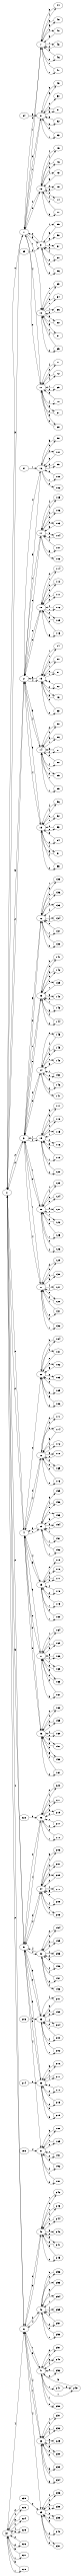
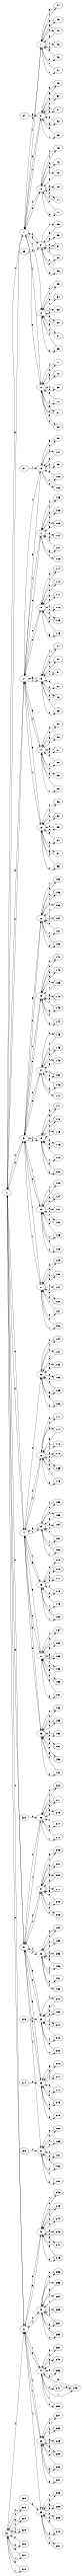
  strict digraph {
    rankdir=LR
    0
    1
    2
    3
    4
    5
    6
    7
    8
    9
    10
    11
    12
    13
    14
    15
    16
    17
    18
    19
    20
    21
    22
    23
    24
    25
    26
    27
    28
    29
    30
    31
    32
    33
    34
    35
    36
    38
    39
    40
    41
    42
    43
    44
    45
    46
    47
    48
    49
    50
    51
    52
    53
    55
    56
    57
    58
    60
    61
    62
    63
    64
    65
    66
    67
    68
    69
    70
    71
    72
    73
    74
    75
    76
    77
    78
    79
    80
    81
    82
    83
    84
    85
    86
    87
    88
    89
    90
    91
    92
    93
    94
    95
    96
    98
    99
    100
    101
    102
    103
    104
    105
    106
    107
    108
    109
    110
    111
    112
    113
    114
    115
    116
    117
    118
    119
    120
    121
    122
    123
    124
    125
    126
    127
    128
    129
    130
    131
    132
    133
    134
    135
    136
    137
    138
    139
    140
    141
    142
    143
    144
    145
    146
    147
    148
    149
    150
    151
    152
    153
    154
-   155
    156
    157
    158
    159
    160
    161
    162
    163
    164
    165
    166
    167
    168
    169
    170
    171
    172
    173
    174
    175
    176
    177
    178
    179
    180
    181
    182
    183
    184
    185
    186
    187
    188
    189
    191
    192
    n189 [label=293]
    194
    195
    196
    197
    198
    199
    200
    201
    202
    204
    205
    206
    207
    208
    209
    210
    211
    212
    213
    215
    216
    217
    218
    219
    220
    221
    229
    230
    231
    232
    233
    234
    235
    236
    237
    238
    240
    241
    242
    243
    244
    245
    246
    247
    248
    249
    250
    251
    252
    253
    254
    255
    256
    257
    258
    37
    223
    224
    225
    226
    227
    228
    54
    59
    97
    190
    203
    214
    222
    239
    0 -> 1 [label=3]
    0 -> 2 [label=2]
    0 -> 3 [label=2]
    0 -> 4 [label=2]
    0 -> 5 [label=5]
    0 -> 6 [label=2]
    1 -> 0 [label=0]
    1 -> 7 [label=1]
    1 -> 8 [label=1]
    1 -> 9 [label=3]
    1 -> 10 [label=1]
    1 -> 11 [label=2]
    1 -> 12 [label=5]
    2 -> 0 [label=5]
    2 -> 13 [label=4]
    2 -> 14 [label=4]
    2 -> 15 [label=4]
    2 -> 16 [label=4]
    2 -> 17 [label=1]
    2 -> 18 [label=0]
    3 -> 0 [label=2]
    3 -> 19 [label=0]
    3 -> 20 [label=2]
    3 -> 21 [label=4]
    3 -> 22 [label=2]
    3 -> 23 [label=0]
    3 -> 24 [label=5]
    4 -> 0 [label=2]
    4 -> 25 [label=1]
    4 -> 26 [label=2]
    4 -> 27 [label=2]
    4 -> 28 [label=0]
    4 -> 29 [label=4]
    4 -> 30 [label=2]
    5 -> 0 [label=2]
    5 -> 31 [label=4]
    5 -> 32 [label=4]
    5 -> 33 [label=5]
    5 -> 34 [label=2]
    5 -> 35 [label=3]
    5 -> 36 [label=0]
    6 -> 0 [label=4]
    6 -> 38 [label=4]
    6 -> 39 [label=4]
    6 -> 40 [label=2]
    6 -> 41 [label=1]
    6 -> 42 [label=2]
    7 -> 1 [label=2]
    7 -> 43 [label=1]
    7 -> 44 [label=4]
    7 -> 45 [label=6]
    7 -> 46 [label=2]
    7 -> 47 [label=1]
    7 -> 48 [label=0]
    8 -> 1 [label=2]
    8 -> 49 [label=3]
    8 -> 50 [label=0]
    8 -> 51 [label=3]
    8 -> 52 [label=3]
    8 -> 53 [label=1]
    9 -> 1 [label=2]
    9 -> 55 [label=1]
    9 -> 56 [label=2]
    9 -> 57 [label=6]
    9 -> 58 [label=6]
    9 -> 60 [label=2]
    10 -> 61 [label=6]
    10 -> 62 [label=3]
    10 -> 63 [label=1]
    10 -> 64 [label=1]
    10 -> 65 [label=2]
    10 -> 66 [label=1]
    11 -> 1 [label=4]
    11 -> 67 [label=3]
    11 -> 68 [label=3]
    11 -> 69 [label=2]
    11 -> 70 [label=4]
    11 -> 71 [label=2]
    11 -> 72 [label=4]
    12 -> 1 [label=0]
    12 -> 73 [label=4]
    12 -> 74 [label=5]
    12 -> 75 [label=4]
    12 -> 76 [label=3]
    12 -> 77 [label=3]
    12 -> 78 [label=2]
    13 -> 2 [label=3]
    13 -> 79 [label=1]
    13 -> 80 [label=1]
    13 -> 81 [label=1]
    13 -> 82 [label=2]
    13 -> 83 [label=2]
    13 -> 84 [label=1]
    14 -> 2 [label=3]
    14 -> 85 [label=1]
    14 -> 86 [label=1]
    14 -> 87 [label=2]
    14 -> 88 [label=4]
    14 -> 89 [label=1]
    14 -> 90 [label=0]
    15 -> 2 [label=3]
    15 -> 91 [label=4]
    15 -> 92 [label=1]
    15 -> 93 [label=2]
    15 -> 94 [label=2]
    15 -> 95 [label=2]
    15 -> 96 [label=4]
    16 -> 2 [label=3]
    16 -> 98 [label=3]
    16 -> 99 [label=1]
    16 -> 100 [label=1]
    16 -> 101 [label=2]
    16 -> 102 [label=2]
    17 -> 2 [label=2]
    17 -> 103 [label=3]
    17 -> 104 [label=3]
    17 -> 105 [label=4]
    17 -> 106 [label=2]
    17 -> 107 [label=3]
    17 -> 108 [label=1]
    18 -> 2 [label=0]
    18 -> 109 [label=2]
    18 -> 110 [label=6]
    18 -> 111 [label=2]
    18 -> 112 [label=1]
    18 -> 113 [label=5]
    18 -> 114 [label=1]
    19 -> 3 [label=1]
    19 -> 115 [label=2]
    19 -> 116 [label=2]
    19 -> 117 [label=3]
    19 -> 118 [label=0]
    19 -> 119 [label=1]
    19 -> 120 [label=0]
    20 -> 3 [label=1]
    20 -> 121 [label=0]
    20 -> 122 [label=1]
    20 -> 123 [label=4]
    20 -> 124 [label=2]
    20 -> 125 [label=1]
    20 -> 126 [label=4]
    21 -> 3 [label=1]
    21 -> 127 [label=4]
    21 -> 128 [label=2]
    21 -> 129 [label=2]
    21 -> 130 [label=3]
    21 -> 131 [label=6]
    21 -> 132 [label=1]
    22 -> 3 [label=3]
    22 -> 133 [label=2]
    22 -> 134 [label=4]
    22 -> 135 [label=3]
    22 -> 136 [label=1]
    22 -> 137 [label=1]
    22 -> 138 [label=3]
    23 -> 3 [label=1]
    23 -> 139 [label=5]
    23 -> 140 [label=3]
    23 -> 141 [label=2]
    23 -> 142 [label=6]
    23 -> 143 [label=3]
    23 -> 144 [label=2]
    24 -> 3 [label=2]
    24 -> 145 [label=2]
    24 -> 146 [label=2]
    24 -> 147 [label=4]
    24 -> 148 [label=1]
    24 -> 149 [label=3]
    24 -> 150 [label=0]
    25 -> 4 [label=3]
    25 -> 151 [label=1]
    25 -> 152 [label=1]
    25 -> 153 [label=1]
    25 -> 154 [label=3]
-   25 -> 155 [label=6]
    25 -> 156 [label=0]
    26 -> 4 [label=5]
    26 -> 157 [label=3]
    26 -> 158 [label=3]
    26 -> 159 [label=0]
    26 -> 160 [label=2]
    26 -> 161 [label=2]
    26 -> 162 [label=4]
    27 -> 4 [label=3]
    27 -> 163 [label=3]
    27 -> 164 [label=2]
    27 -> 165 [label=3]
    27 -> 166 [label=0]
    27 -> 167 [label=3]
    27 -> 168 [label=1]
    28 -> 4 [label=4]
    28 -> 169 [label=2]
    28 -> 170 [label=3]
    28 -> 171 [label=2]
    28 -> 172 [label=4]
    28 -> 173 [label=0]
    28 -> 174 [label=2]
    29 -> 4 [label=3]
    29 -> 175 [label=2]
    29 -> 176 [label=2]
    29 -> 177 [label=2]
    29 -> 178 [label=2]
    29 -> 179 [label=1]
    29 -> 180 [label=1]
    30 -> 181 [label=4]
    30 -> 182 [label=2]
    30 -> 183 [label=3]
    30 -> 184 [label=1]
    30 -> 185 [label=3]
    30 -> 186 [label=2]
    31 -> 187 [label=2]
    31 -> 188 [label=2]
    31 -> 189 [label=2]
    31 -> 191 [label=0]
    31 -> 192 [label=4]
    32 -> 5 [label=4]
    32 -> n189 [label=4]
    32 -> 194 [label=6]
    32 -> 195 [label=2]
    32 -> 196 [label=4]
    32 -> 197 [label=2]
    32 -> 198 [label=4]
    33 -> 5 [label=2]
    33 -> 199 [label=2]
    33 -> 200 [label=4]
    33 -> 201 [label=4]
    33 -> 202 [label=1]
    33 -> 204 [label=4]
    34 -> 5 [label=4]
    34 -> 205 [label=3]
    34 -> 206 [label=1]
    34 -> 207 [label=1]
    34 -> 208 [label=4]
    34 -> 209 [label=3]
    34 -> 210 [label=4]
    35 -> 5 [label=3]
    35 -> 211 [label=1]
    35 -> 212 [label=0]
    35 -> 213 [label=6]
    35 -> 215 [label=5]
    35 -> 216 [label=2]
    36 -> 5 [label=4]
    36 -> 217 [label=0]
    36 -> 218 [label=1]
    36 -> 219 [label=3]
    36 -> 220 [label=4]
    36 -> 221 [label=5]
    38 -> 6 [label=1]
    38 -> 229 [label=5]
    38 -> 230 [label=3]
    38 -> 231 [label=4]
    38 -> 232 [label=4]
    38 -> 233 [label=3]
    38 -> 234 [label=3]
    39 -> 235 [label=3]
    39 -> 236 [label=2]
    39 -> 237 [label=1]
    39 -> 238 [label=3]
    39 -> 240 [label=2]
    40 -> 6 [label=3]
    40 -> 241 [label=3]
    40 -> 242 [label=0]
    40 -> 243 [label=4]
    40 -> 244 [label=2]
    40 -> 245 [label=0]
    40 -> 246 [label=5]
    41 -> 6 [label=5]
    41 -> 247 [label=1]
    41 -> 248 [label=3]
    41 -> 249 [label=1]
    41 -> 250 [label=0]
    41 -> 251 [label=2]
    41 -> 252 [label=2]
    42 -> 6 [label=4]
    42 -> 253 [label=1]
    42 -> 254 [label=4]
    42 -> 255 [label=4]
    42 -> 256 [label=2]
    42 -> 257 [label=2]
    42 -> 258 [label=1]
    43 -> 7 [label=2]
    44 -> 7 [label=3]
    45 -> 7 [label=3]
    46 -> 7 [label=3]
    47 -> 7 [label=1]
    48 -> 7 [label=3]
    49 -> 8 [label=5]
+   50 -> 8 [label=5]
    51 -> 8 [label=3]
    52 -> 8 [label=3]
    53 -> 8 [label=2]
    55 -> 9 [label=3]
    56 -> 9 [label=2]
    57 -> 9 [label=3]
    60 -> 9 [label=4]
    61 -> 10 [label=1]
    62 -> 10 [label=1]
    63 -> 10 [label=1]
    64 -> 10 [label=0]
    65 -> 10 [label=4]
    66 -> 10 [label=2]
    67 -> 11 [label=2]
    68 -> 11 [label=3]
    69 -> 11 [label=1]
    70 -> 11 [label=3]
    71 -> 11 [label=4]
    72 -> 11 [label=3]
    73 -> 12 [label=3]
    74 -> 12 [label=4]
    75 -> 12 [label=4]
    76 -> 12 [label=2]
    77 -> 12 [label=2]
    78 -> 12 [label=3]
    79 -> 13 [label=3]
    80 -> 13 [label=2]
    81 -> 13 [label=0]
    82 -> 13 [label=6]
    83 -> 13 [label=0]
    84 -> 13 [label=1]
    85 -> 14 [label=2]
    86 -> 14 [label=5]
    87 -> 14 [label=3]
    88 -> 14 [label=2]
    89 -> 14 [label=1]
    90 -> 14 [label=2]
    91 -> 15 [label=3]
    92 -> 15 [label=0]
    93 -> 15 [label=0]
    94 -> 15 [label=3]
    95 -> 15 [label=4]
    96 -> 15 [label=4]
    98 -> 16 [label=5]
    99 -> 16 [label=2]
    100 -> 16 [label=2]
    101 -> 16 [label=3]
    103 -> 17 [label=3]
    104 -> 17 [label=2]
    105 -> 17 [label=4]
    106 -> 17 [label=0]
    107 -> 17 [label=4]
    109 -> 18 [label=2]
    110 -> 18 [label=2]
    111 -> 18 [label=3]
    112 -> 18 [label=4]
    113 -> 18 [label=2]
    114 -> 18 [label=2]
    115 -> 19 [label=1]
    116 -> 19 [label=3]
    117 -> 19 [label=5]
    118 -> 19 [label=4]
    119 -> 19 [label=3]
    120 -> 19 [label=2]
    121 -> 20 [label=1]
    122 -> 20 [label=0]
    123 -> 20 [label=1]
    124 -> 20 [label=2]
    125 -> 20 [label=0]
    126 -> 20 [label=0]
    127 -> 21 [label=1]
    128 -> 21 [label=2]
    129 -> 21 [label=2]
    130 -> 21 [label=0]
    131 -> 21 [label=1]
    132 -> 21 [label=2]
    133 -> 22 [label=4]
    134 -> 22 [label=4]
    135 -> 22 [label=1]
    136 -> 22 [label=2]
    137 -> 22 [label=0]
    138 -> 22 [label=4]
    139 -> 23 [label=1]
    140 -> 23 [label=2]
    141 -> 23 [label=3]
    142 -> 23 [label=3]
    143 -> 23 [label=1]
    144 -> 23 [label=4]
    145 -> 24 [label=4]
    146 -> 24 [label=3]
    148 -> 24 [label=3]
    149 -> 24 [label=4]
    150 -> 24 [label=1]
    151 -> 25 [label=1]
    152 -> 25 [label=1]
    153 -> 25 [label=5]
    154 -> 25 [label=1]
    156 -> 25 [label=4]
    157 -> 26 [label=3]
    158 -> 26 [label=5]
    159 -> 26 [label=2]
    160 -> 26 [label=4]
    161 -> 26 [label=4]
    162 -> 26 [label=0]
    163 -> 27 [label=0]
    164 -> 27 [label=1]
    165 -> 27 [label=1]
    166 -> 27 [label=5]
    167 -> 27 [label=2]
    168 -> 27 [label=3]
    169 -> 28 [label=5]
    170 -> 28 [label=2]
    171 -> 28 [label=2]
    172 -> 28 [label=4]
    173 -> 28 [label=2]
    174 -> 28 [label=3]
    177 -> 29 [label=4]
    178 -> 29 [label=4]
    179 -> 29 [label=5]
    180 -> 29 [label=2]
    181 -> 30 [label=2]
    182 -> 30 [label=5]
    183 -> 30 [label=0]
    184 -> 30 [label=3]
    185 -> 30 [label=0]
    186 -> 30 [label=6]
    187 -> 31 [label=1]
    188 -> 31 [label=5]
    189 -> 31 [label=1]
    191 -> 31 [label=1]
    192 -> 31 [label=5]
    n189 -> 32 [label=2]
    194 -> 32 [label=2]
    195 -> 32 [label=2]
    196 -> 32 [label=3]
    197 -> 32 [label=4]
    199 -> 33 [label=5]
    200 -> 33 [label=1]
    201 -> 33 [label=3]
    202 -> 33 [label=2]
    204 -> 33 [label=2]
    205 -> 34 [label=1]
    206 -> 34 [label=3]
    207 -> 34 [label=2]
    208 -> 34 [label=2]
    209 -> 34 [label=2]
    210 -> 34 [label=5]
    211 -> 35 [label=1]
    212 -> 35 [label=6]
    213 -> 35 [label=5]
    215 -> 35 [label=3]
    216 -> 35 [label=3]
    217 -> 36 [label=1]
    218 -> 36 [label=2]
    219 -> 36 [label=2]
    220 -> 36 [label=2]
    221 -> 36 [label=4]
    229 -> 38 [label=4]
    230 -> 38 [label=3]
    231 -> 38 [label=1]
    232 -> 38 [label=0]
    233 -> 38 [label=3]
    234 -> 38 [label=4]
    235 -> 39 [label=2]
    236 -> 39 [label=4]
    237 -> 39 [label=2]
    238 -> 39 [label=5]
    240 -> 39 [label=3]
    241 -> 40 [label=6]
    242 -> 40 [label=1]
    243 -> 40 [label=1]
    244 -> 40 [label=4]
    245 -> 40 [label=3]
    246 -> 40 [label=2]
    247 -> 249 [label=3]
    248 -> 41 [label=4]
    249 -> 41 [label=5]
    250 -> 41 [label=1]
    251 -> 41 [label=2]
    252 -> 41 [label=6]
    253 -> 42 [label=3]
    254 -> 42 [label=1]
    255 -> 42 [label=4]
    256 -> 42 [label=5]
    257 -> 42 [label=4]
    258 -> 42 [label=2]
    37 -> 6 [label=4]
    37 -> 223 [label=4]
    37 -> 224 [label=0]
    37 -> 225 [label=0]
    37 -> 226 [label=2]
    37 -> 227 [label=1]
    37 -> 228 [label=1]
    223 -> 37 [label=2]
    224 -> 37 [label=3]
    225 -> 37 [label=4]
    226 -> 37 [label=2]
    227 -> 37 [label=3]
    228 -> 37 [label=3]
    54 -> 8 [label=3]
    59 -> 9 [label=2]
    97 -> 16 [label=1]
    190 -> 31 [label=4]
    203 -> 33 [label=1]
    214 -> 35 [label=5]
    222 -> 36 [label=3]
    239 -> 39 [label=2]
  }
